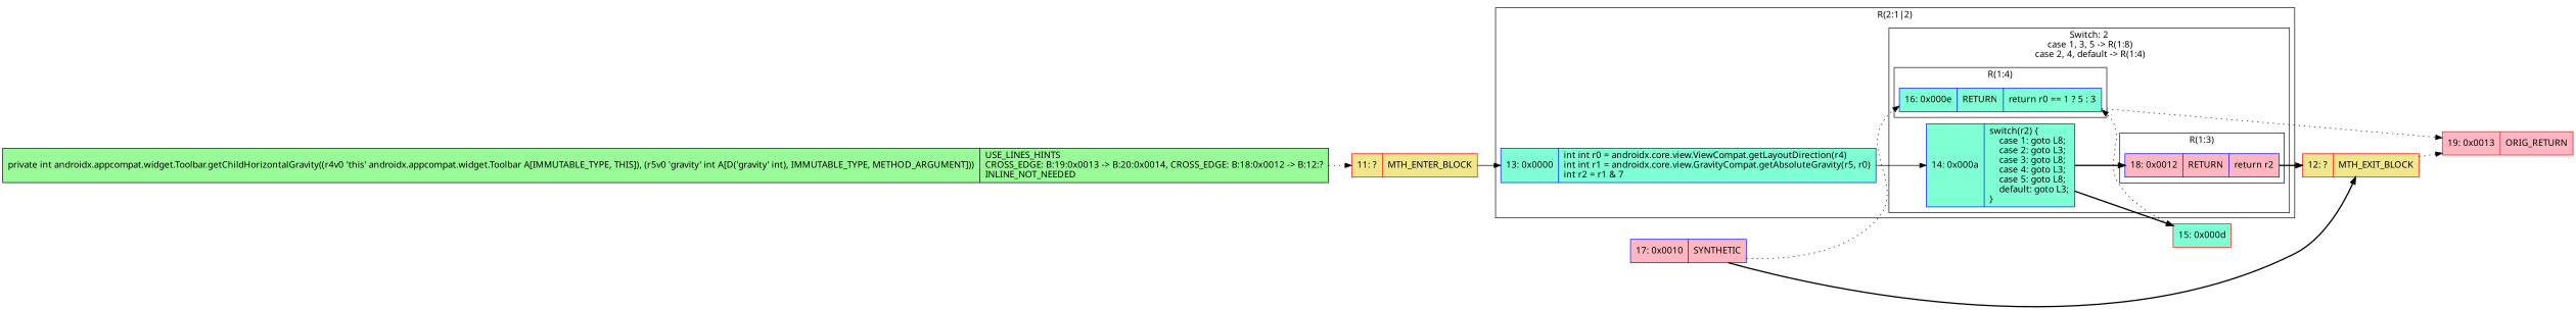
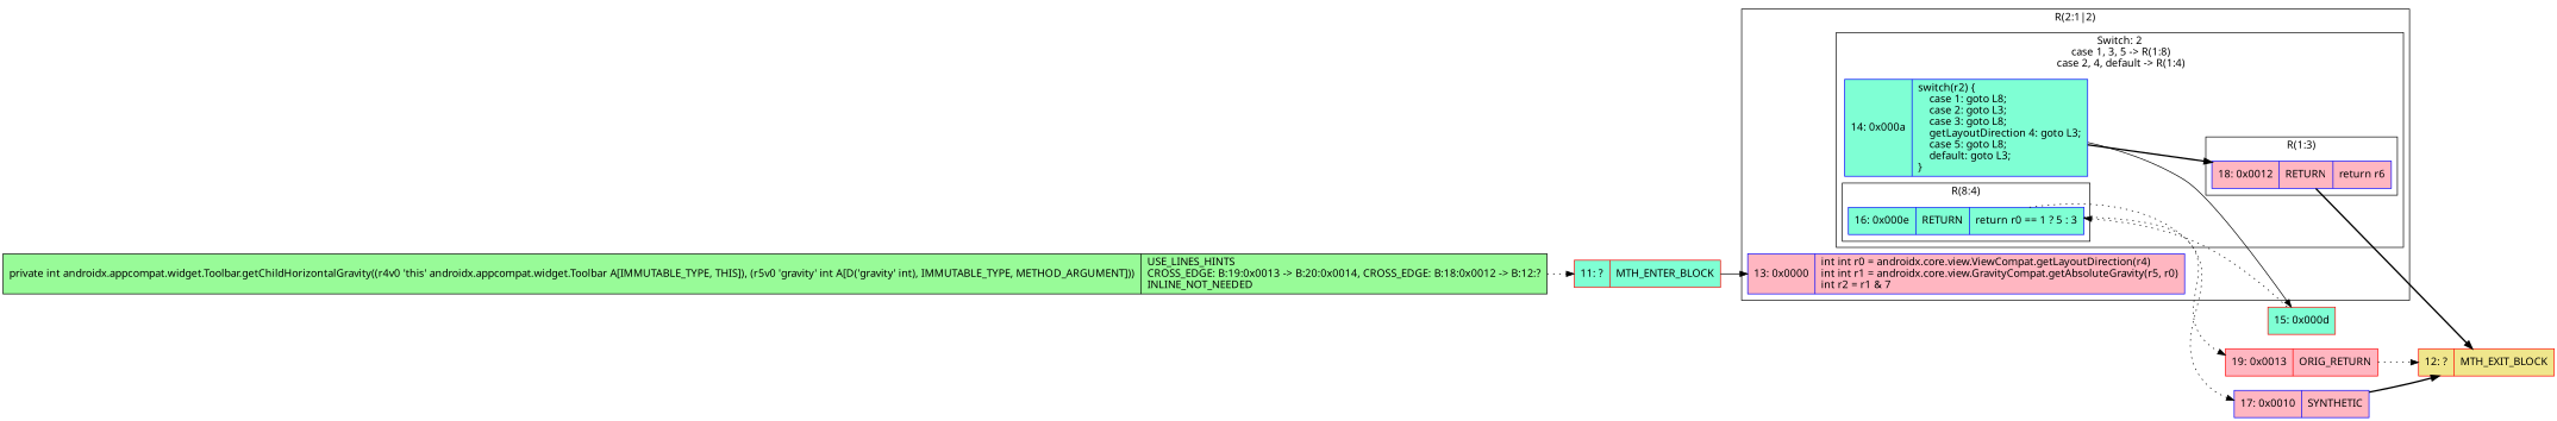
  digraph {
    fontname="Noto Sans"
    rankdir=LR
    node [color=blue fillcolor=aquamarine fontname="Noto Sans" shape=record style=filled]
    edge [fontname="Noto Sans" style=dotted]
-   n1 [fillcolor=lightpink label="{18\:\ 0x0012|RETURN\l|return r2\l}"]
+   n1 [fillcolor=lightpink label="{18\:\ 0x0012|RETURN\l|return r6\l}"]
    n2 [label="{16\:\ 0x000e|RETURN\l|return r0 == 1 ? 5 : 3\l}"]
-   n3 [label="{14\:\ 0x000a|switch(r2) \{\l    case 1: goto L8;\l    case 2: goto L3;\l    case 3: goto L8;\l    case 4: goto L3;\l    case 5: goto L8;\l    default: goto L3;\l\}\l}"]
-   n4 [label="{13\:\ 0x0000|int int r0 = androidx.core.view.ViewCompat.getLayoutDirection(r4)\lint int r1 = androidx.core.view.GravityCompat.getAbsoluteGravity(r5, r0)\lint r2 = r1 & 7\l}"]
+   n3 [label="{14\:\ 0x000a|switch(r2) \{\l    case 1: goto L8;\l    case 2: goto L3;\l    case 3: goto L8;\l    getLayoutDirection 4: goto L3;\l    case 5: goto L8;\l    default: goto L3;\l\}\l}"]
+   n4 [fillcolor=lightpink label="{13\:\ 0x0000|int int r0 = androidx.core.view.ViewCompat.getLayoutDirection(r4)\lint int r1 = androidx.core.view.GravityCompat.getAbsoluteGravity(r5, r0)\lint r2 = r1 & 7\l}"]
    n5 [color=red fillcolor=khaki label="{12\:\ ?|MTH_EXIT_BLOCK\l}"]
    n6 [fillcolor=lightpink label="{17\:\ 0x0010|SYNTHETIC\l}"]
    n7 [color=red fillcolor=lightpink label="{19\:\ 0x0013|ORIG_RETURN\l}"]
    n8 [color=red label="{15\:\ 0x000d}"]
-   n9 [color=red fillcolor=khaki label="{11\:\ ?|MTH_ENTER_BLOCK\l}"]
+   n9 [color=red label="{11\:\ ?|MTH_ENTER_BLOCK\l}"]
    n10 [fillcolor=palegreen label="{private int androidx.appcompat.widget.Toolbar.getChildHorizontalGravity((r4v0 'this' androidx.appcompat.widget.Toolbar A[IMMUTABLE_TYPE, THIS]), (r5v0 'gravity' int A[D('gravity' int), IMMUTABLE_TYPE, METHOD_ARGUMENT]))  | USE_LINES_HINTS\lCROSS_EDGE: B:19:0x0013 \-\> B:20:0x0014, CROSS_EDGE: B:18:0x0012 \-\> B:12:?\lINLINE_NOT_NEEDED\l}" color=""]
    subgraph cluster_1 {
      label="R(2:1|2)"
      n4
      subgraph cluster_2 {
        label="Switch: 2\n case 1, 3, 5 -> R(1:8)\n case 2, 4, default -> R(1:4)"
        n3
        subgraph cluster_3 {
          label="R(1:3)"
          n1
        }
        subgraph cluster_4 {
-         label="R(1:4)"
+         label="R(8:4)"
          n2
        }
      }
    }
    n1 -> n5 [style=bold]
-   n6 -> n2
+   n2 -> n6
    n2 -> n7
    n3 -> n1 [style=bold]
-   n3 -> n8 [style=bold]
-   n4 -> n3 [style=solid]
+   n3 -> n8 [style=solid]
    n6 -> n5 [style=bold]
-   n5 -> n7
+   n7 -> n5
    n8 -> n2
    n9 -> n4 [style=solid]
    n10 -> n9
  }
